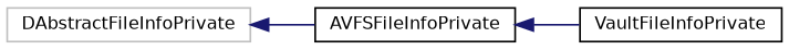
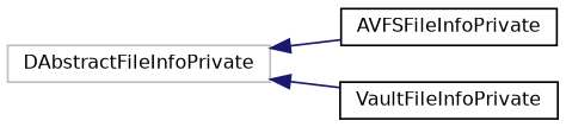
  digraph {
    rankdir=LR
    node [color=black fillcolor=white fontname=Helvetica fontsize=10 shape=record style=filled]
    edge [color=midnightblue dir=back fontname=Helvetica fontsize=10 labelfontname=Helvetica labelfontsize=10 style=solid]
    n1 [color=grey75 height=0.2 label=DAbstractFileInfoPrivate width=0.4]
    n2 [height=0.2 label=AVFSFileInfoPrivate width=0.4]
    n3 [height=0.2 label=VaultFileInfoPrivate width=0.4]
    n1 -> n2
-   n2 -> n3
+   n1 -> n3
  }
